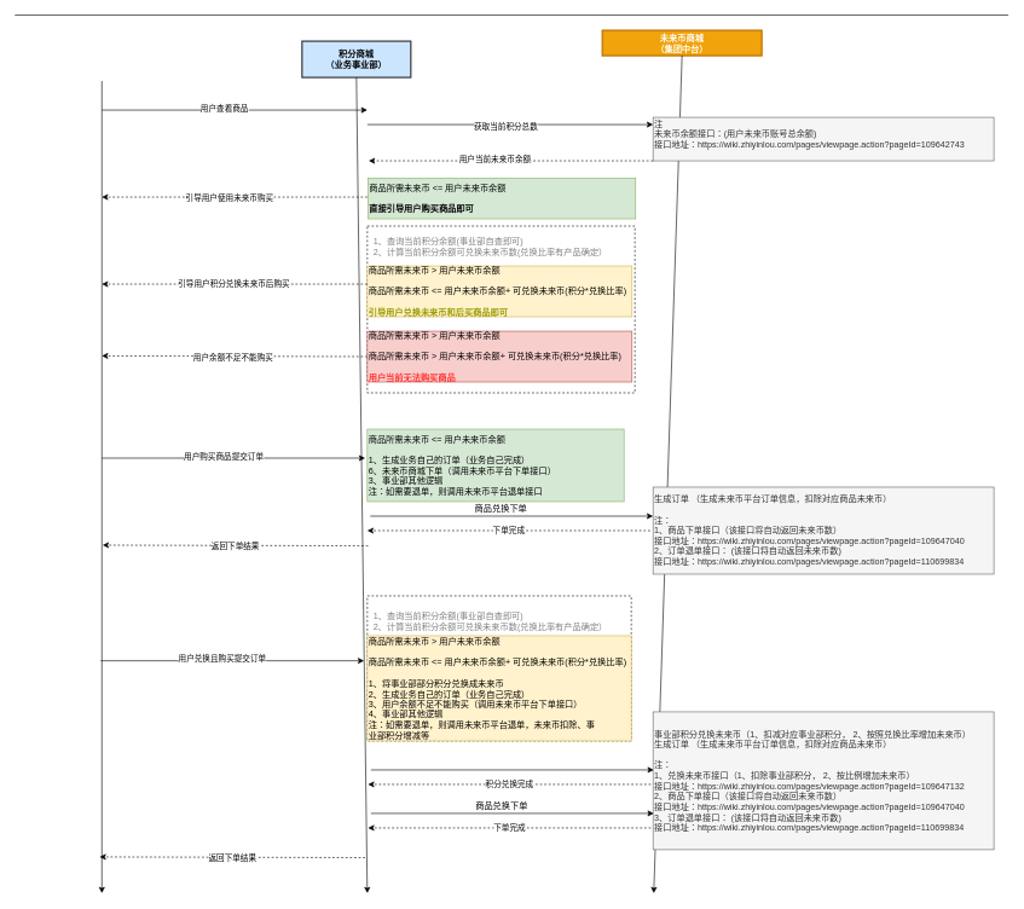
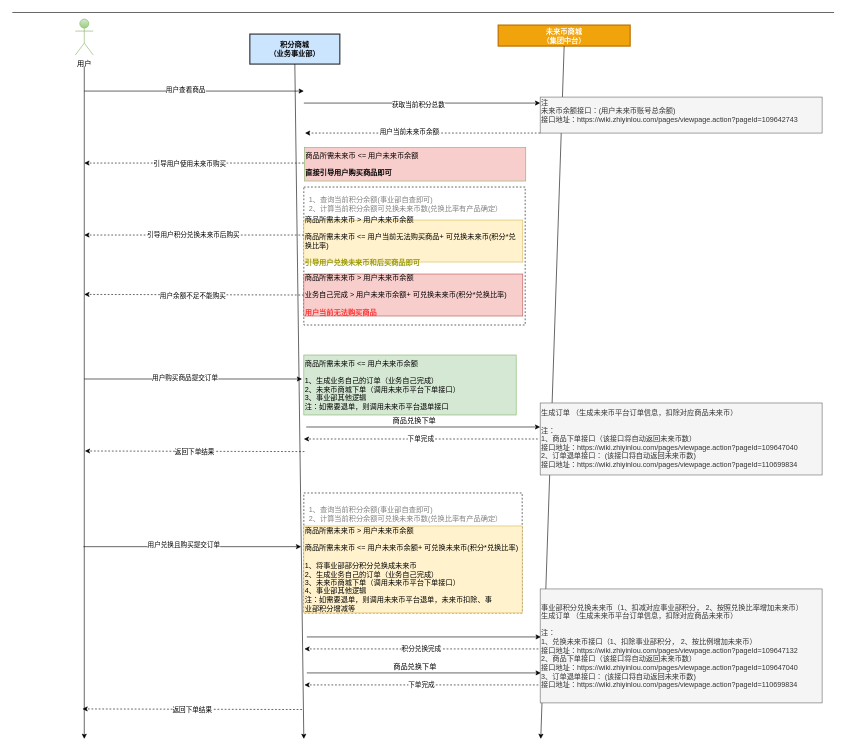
  <mxCell id="0" />
  <mxCell id="1" parent="0" />
  <mxCell id="2" value="&lt;font color=&quot;#808080&quot;&gt;&amp;nbsp; 1、查询当前积分余额(事业部自查即可)&lt;br&gt;&amp;nbsp; 2、计算当前积分余额可兑换未来币数(兑换比率有产品确定）&lt;br&gt;&lt;/font&gt;&lt;br&gt;&lt;br&gt;&lt;br&gt;&lt;br&gt;&lt;br&gt;&lt;br&gt;&lt;br&gt;&lt;br&gt;&lt;br&gt;&lt;br&gt;&lt;br&gt;&lt;br&gt;" style="rounded=0;whiteSpace=wrap;html=1;dashed=1;align=left;" vertex="1" parent="1"><mxGeometry x="506" y="311" width="369" height="230" as="geometry" /></mxCell>
+ <mxCell id="3" value="用户" style="shape=umlActor;verticalLabelPosition=bottom;verticalAlign=top;html=1;outlineConnect=0;gradientColor=#97d077;fillColor=#d5e8d4;strokeColor=#82b366;" parent="1" vertex="1"><mxGeometry x="125" y="31" width="30" height="60" as="geometry" /></mxCell>
  <mxCell id="4" value="&lt;b&gt;积分商城&lt;br&gt;（业务事业部）&lt;/b&gt;" style="rounded=0;whiteSpace=wrap;html=1;strokeWidth=2;fillColor=#cce5ff;strokeColor=#36393d;" vertex="1" parent="1"><mxGeometry x="416" y="56" width="150" height="50" as="geometry" /></mxCell>
  <mxCell id="5" value="&lt;b&gt;未来币商城&lt;br&gt;（集团中台）&lt;/b&gt;" style="rounded=0;whiteSpace=wrap;html=1;strokeWidth=2;strokeColor=#BD7000;fillColor=#f0a30a;fontColor=#ffffff;" vertex="1" parent="1"><mxGeometry x="830" y="41" width="220" height="35" as="geometry" /></mxCell>
  <mxCell id="6" value="" style="endArrow=none;html=1;" edge="1" parent="1"><mxGeometry width="50" height="50" relative="1" as="geometry"><mxPoint x="1390" y="20" as="sourcePoint" /><mxPoint y="20" as="targetPoint" x="20" /></mxGeometry></mxCell>
  <mxCell id="7" value="" style="endArrow=none;dashed=1;html=1;" edge="1" parent="1"><mxGeometry width="50" height="50" relative="1" as="geometry"><mxPoint x="86" y="181" as="sourcePoint" /><mxPoint x="86" y="181" as="targetPoint" /></mxGeometry></mxCell>
  <mxCell id="8" value="" style="endArrow=classic;html=1;" edge="1" parent="1"><mxGeometry width="50" height="50" relative="1" as="geometry"><mxPoint x="140" y="111" as="sourcePoint" /><mxPoint x="140" y="1231" as="targetPoint" /></mxGeometry></mxCell>
  <mxCell id="9" value="" style="endArrow=classic;html=1;exitX=0.5;exitY=1;exitDx=0;exitDy=0;" edge="1" parent="1" source="4"><mxGeometry width="50" height="50" relative="1" as="geometry"><mxPoint x="506" y="101" as="sourcePoint" /><mxPoint x="506" y="1231" as="targetPoint" /></mxGeometry></mxCell>
  <mxCell id="10" value="" style="endArrow=classic;html=1;" edge="1" parent="1"><mxGeometry width="50" height="50" relative="1" as="geometry"><mxPoint x="140" y="151" as="sourcePoint" /><mxPoint x="506" y="151" as="targetPoint" /></mxGeometry></mxCell>
  <mxCell id="11" value="用户查看商品" style="edgeLabel;html=1;align=center;verticalAlign=middle;resizable=0;points=[];" vertex="1" connectable="0" parent="10"><mxGeometry x="-0.231" y="3" relative="1" as="geometry"><mxPoint x="27" as="offset" /></mxGeometry></mxCell>
  <mxCell id="12" value="" style="endArrow=classic;html=1;exitX=0.5;exitY=1;exitDx=0;exitDy=0;" edge="1" parent="1" source="5"><mxGeometry width="50" height="50" relative="1" as="geometry"><mxPoint x="900" y="111" as="sourcePoint" /><mxPoint x="901" y="1231" as="targetPoint" /></mxGeometry></mxCell>
  <mxCell id="13" value="" style="endArrow=classic;html=1;" edge="1" parent="1"><mxGeometry width="50" height="50" relative="1" as="geometry"><mxPoint x="506" y="171" as="sourcePoint" /><mxPoint x="900" y="171" as="targetPoint" /></mxGeometry></mxCell>
  <mxCell id="14" value="获取当前积分总数" style="edgeLabel;html=1;align=center;verticalAlign=middle;resizable=0;points=[];" vertex="1" connectable="0" parent="13"><mxGeometry x="-0.037" y="-2" relative="1" as="geometry"><mxPoint as="offset" /></mxGeometry></mxCell>
- <mxCell id="15" value="商品所需未来币 &amp;lt;= 用户未来币余额&lt;br&gt;&lt;br&gt;&lt;b&gt;直接引导用户购买商品即可&lt;/b&gt;" style="rounded=0;whiteSpace=wrap;html=1;align=left;fillColor=#d5e8d4;strokeColor=#82b366;" vertex="1" parent="1"><mxGeometry x="507" y="245" width="369" height="56" as="geometry" /></mxCell>
+ <mxCell id="15" value="商品所需未来币 &amp;lt;= 用户未来币余额&lt;br&gt;&lt;br&gt;&lt;b&gt;直接引导用户购买商品即可&lt;/b&gt;" style="rounded=0;whiteSpace=wrap;html=1;align=left;fillColor=#f8cecc;strokeColor=#82b366;" vertex="1" parent="1"><mxGeometry x="507" y="245" width="369" height="56" as="geometry" /></mxCell>
  <mxCell id="16" value="" style="endArrow=classic;html=1;" edge="1" parent="1"><mxGeometry width="50" height="50" relative="1" as="geometry"><mxPoint x="140" y="631" as="sourcePoint" /><mxPoint x="503" y="631" as="targetPoint" /></mxGeometry></mxCell>
  <mxCell id="17" value="用户购买商品提交订单" style="edgeLabel;html=1;align=center;verticalAlign=middle;resizable=0;points=[];" vertex="1" connectable="0" parent="16"><mxGeometry x="-0.231" y="3" relative="1" as="geometry"><mxPoint x="27" as="offset" /></mxGeometry></mxCell>
  <mxCell id="18" value="" style="endArrow=classic;html=1;dashed=1;" edge="1" parent="1"><mxGeometry width="50" height="50" relative="1" as="geometry"><mxPoint x="900" y="221" as="sourcePoint" /><mxPoint x="508" y="221" as="targetPoint" /></mxGeometry></mxCell>
  <mxCell id="19" value="用户当前未来币余额" style="edgeLabel;html=1;align=center;verticalAlign=middle;resizable=0;points=[];" vertex="1" connectable="0" parent="18"><mxGeometry x="0.116" y="-3" relative="1" as="geometry"><mxPoint as="offset" /></mxGeometry></mxCell>
  <mxCell id="20" value="注&lt;br&gt;未来币余额接口：(用户未来币账号总余额)&lt;br&gt;接口地址：https://wiki.zhiyinlou.com/pages/viewpage.action?pageId=109642743&lt;span style=&quot;color: rgba(0 , 0 , 0 , 0) ; font-family: monospace ; font-size: 0px&quot;&gt;%3CmxGraphModel%3E%3Croot%3E%3CmxCell%20id%3D%220%22%2F%3E%3CmxCell%20id%3D%221%22%20parent%3D%220%22%2F%3E%3CmxCell%20id%3D%222%22%20value%3D%22%26lt%3Bh1%26gt%3B%26lt%3Bspan%20style%3D%26quot%3Bfont-size%3A%2012px%20%3B%20font-weight%3A%20400%26quot%3B%26gt%3B%E7%94%A8%E6%88%B7%E4%BD%99%E9%A2%9D%E6%98%AF%E5%90%A6%E5%8F%AF%E8%B4%AD%E4%B9%B0%26lt%3B%2Fspan%26gt%3B%26lt%3B%2Fh1%26gt%3B%26lt%3Bdiv%26gt%3B%26lt%3Bspan%20style%3D%26quot%3Bfont-size%3A%2012px%20%3B%20font-weight%3A%20400%26quot%3B%26gt%3B%E4%BD%99%E9%A2%9D%3D%E7%94%A8%E6%88%B7%E6%9C%AA%E6%9D%A5%E5%B8%81%2B%E5%8F%AF%E5%85%91%E6%8D%A2%E6%9C%AA%E6%9D%A5%E5%B8%81(%E4%BA%8B%E4%B8%9A%E9%83%A8%E7%A7%AF%E5%88%86*%E6%9C%AA%E6%9D%A5%E5%B8%81%E6%B1%87%E7%8E%87)%26lt%3B%2Fspan%26gt%3B%26lt%3B%2Fdiv%26gt%3B%22%20style%3D%22text%3Bhtml%3D1%3BstrokeColor%3Dnone%3BfillColor%3Dnone%3Bspacing%3D5%3BspacingTop%3D-20%3BwhiteSpace%3Dwrap%3Boverflow%3Dhidden%3Brounded%3D0%3B%22%20vertex%3D%221%22%20parent%3D%221%22%3E%3CmxGeometry%20x%3D%22490%22%20y%3D%22230%22%20width%3D%22370%22%20height%3D%2290%22%20as%3D%22geometry%22%2F%3E%3C%2FmxCell%3E%3C%2Froot%3E%3C%2FmxGraphModel%3E&lt;/span&gt;&lt;br&gt;&lt;span style=&quot;color: rgba(0 , 0 , 0 , 0) ; font-family: monospace ; font-size: 0px&quot;&gt;%3CmxGraphModel%3E%3Croot%3E%3CmxCell%20id%3D%220%22%2F%3E%3CmxCell%20id%3D%221%22%20parent%3D%220%22%2F%3E%3CmxCell%20id%3D%222%22%20value%3D%22%26lt%3Bh1%26gt%3B%26lt%3Bspan%20style%3D%26quot%3Bfont-size%3A%2012px%20%3B%20font-weight%3A%20400%26quot%3B%26gt%3B%E7%94%A8%E6%88%B7%E4%BD%99%E9%A2%9D%E6%98%AF%E5%90%A6%E5%8F%AF%E8%B4%AD%E4%B9%B0%26lt%3B%2Fspan%26gt%3B%26lt%3B%2Fh1%26gt%3B%26lt%3Bdiv%26gt%3B%26lt%3Bspan%20style%3D%26quot%3Bfont-size%3A%2012px%20%3B%20font-weight%3A%20400%26quot%3B%26gt%3B%E4%BD%99%E9%A2%9D%3D%E7%94%A8%E6%88%B7%E6%9C%AA%E6%9D%A5%E5%B8%81%2B%E5%8F%AF%E5%85%91%E6%8D%A2%E6%9C%AA%E6%9D%A5%E5%B8%81(%E4%BA%8B%E4%B8%9A%E9%83%A8%E7%A7%AF%E5%88%86*%E6%9C%AA%E6%9D%A5%E5%B8%81%E6%B1%87%E7%8E%87)%26lt%3B%2Fspan%26gt%3B%26lt%3B%2Fdiv%26gt%3B%22%20style%3D%22text%3Bhtml%3D1%3BstrokeColor%3Dnone%3BfillColor%3Dnone%3Bspacing%3D5%3BspacingTop%3D-20%3BwhiteSpace%3Dwrap%3Boverflow%3Dhidden%3Brounded%3D0%3B%22%20vertex%3D%221%22%20parent%3D%221%22%3E%3CmxGeometry%20x%3D%22490%22%20y%3D%22230%22%20width%3D%22370%22%20height%3D%2290%22%20as%3D%22geometry%22%2F%3E%3C%2FmxCell%3E%3C%2Froot%3E%3C%2FmxGraphModel%3E&lt;/span&gt;" style="rounded=0;whiteSpace=wrap;html=1;align=left;fillColor=#f5f5f5;strokeColor=#666666;fontColor=#333333;" vertex="1" parent="1"><mxGeometry x="900" y="161" width="470" height="60" as="geometry" /></mxCell>
- <mxCell id="21" value="商品所需未来币 &amp;gt; 用户未来币余额&lt;br&gt;&lt;br&gt;商品所需未来币 &amp;gt; 用户未来币余额+ 可兑换未来币(积分*兑换比率)&lt;br&gt;&lt;br&gt;&lt;b&gt;&lt;font color=&quot;#ff3333&quot;&gt;用户当前无法购买商品&amp;nbsp;&lt;/font&gt;&lt;/b&gt;" style="rounded=0;whiteSpace=wrap;html=1;align=left;fillColor=#f8cecc;strokeColor=#b85450;" vertex="1" parent="1"><mxGeometry x="506" y="456" width="365" height="70" as="geometry" /></mxCell>
- <mxCell id="22" value="商品所需未来币 &amp;gt; 用户未来币余额&lt;br&gt;&lt;br&gt;商品所需未来币 &amp;lt;= 用户未来币余额+ 可兑换未来币(积分*兑换比率)&amp;nbsp;&lt;br&gt;&lt;br&gt;&lt;b&gt;&lt;font color=&quot;#999900&quot;&gt;引导用户兑换未来币和后买商品即可&lt;/font&gt;&lt;/b&gt;" style="rounded=0;whiteSpace=wrap;html=1;align=left;fillColor=#fff2cc;strokeColor=#d6b656;" vertex="1" parent="1"><mxGeometry x="506" y="366" width="365" height="70" as="geometry" /></mxCell>
+ <mxCell id="21" value="商品所需未来币 &amp;gt; 用户未来币余额&lt;br&gt;&lt;br&gt;业务自己完成 &amp;gt; 用户未来币余额+ 可兑换未来币(积分*兑换比率)&lt;br&gt;&lt;br&gt;&lt;b&gt;&lt;font color=&quot;#ff3333&quot;&gt;用户当前无法购买商品&amp;nbsp;&lt;/font&gt;&lt;/b&gt;" style="rounded=0;whiteSpace=wrap;html=1;align=left;fillColor=#f8cecc;strokeColor=#b85450;" vertex="1" parent="1"><mxGeometry x="506" y="456" width="365" height="70" as="geometry" /></mxCell>
+ <mxCell id="22" value="商品所需未来币 &amp;gt; 用户未来币余额&lt;br&gt;&lt;br&gt;商品所需未来币 &amp;lt;= 用户当前无法购买商品+ 可兑换未来币(积分*兑换比率)&amp;nbsp;&lt;br&gt;&lt;br&gt;&lt;b&gt;&lt;font color=&quot;#999900&quot;&gt;引导用户兑换未来币和后买商品即可&lt;/font&gt;&lt;/b&gt;" style="rounded=0;whiteSpace=wrap;html=1;align=left;fillColor=#fff2cc;strokeColor=#d6b656;" vertex="1" parent="1"><mxGeometry x="506" y="366" width="365" height="70" as="geometry" /></mxCell>
  <mxCell id="23" value="" style="endArrow=classic;html=1;dashed=1;" edge="1" parent="1"><mxGeometry width="50" height="50" relative="1" as="geometry"><mxPoint x="506" y="271" as="sourcePoint" /><mxPoint x="140" y="271" as="targetPoint" /></mxGeometry></mxCell>
  <mxCell id="24" value="引导用户使用未来币购买" style="edgeLabel;html=1;align=center;verticalAlign=middle;resizable=0;points=[];" vertex="1" connectable="0" parent="23"><mxGeometry x="0.044" y="1" relative="1" as="geometry"><mxPoint as="offset" /></mxGeometry></mxCell>
  <mxCell id="25" value="" style="endArrow=classic;html=1;dashed=1;" edge="1" parent="1"><mxGeometry width="50" height="50" relative="1" as="geometry"><mxPoint x="506" y="391" as="sourcePoint" /><mxPoint x="140" y="391" as="targetPoint" /></mxGeometry></mxCell>
  <mxCell id="26" value="" style="endArrow=classic;html=1;exitX=0;exitY=0.5;exitDx=0;exitDy=0;dashed=1;" edge="1" parent="1" source="21"><mxGeometry width="50" height="50" relative="1" as="geometry"><mxPoint x="496" y="490" as="sourcePoint" /><mxPoint x="140" y="490" as="targetPoint" /></mxGeometry></mxCell>
  <mxCell id="27" value="引导用户积分兑换未来币后购买" style="edgeLabel;html=1;align=center;verticalAlign=middle;resizable=0;points=[];" vertex="1" connectable="0" parent="1"><mxGeometry x="320" y="396" as="geometry"><mxPoint x="1" y="-6" as="offset" /></mxGeometry></mxCell>
  <mxCell id="28" value="用户余额不足不能购买" style="edgeLabel;html=1;align=center;verticalAlign=middle;resizable=0;points=[];" vertex="1" connectable="0" parent="1"><mxGeometry x="320" y="491" as="geometry" /></mxCell>
- <mxCell id="29" value="商品所需未来币 &amp;lt;= 用户未来币余额&amp;nbsp;&lt;br&gt;&lt;br&gt;1、生成业务自己的订单（业务自己完成）&lt;br&gt;6、未来币商城下单（调用未来币平台下单接口）&lt;br&gt;3、事业部其他逻辑&lt;br&gt;注：如需要退单，则调用未来币平台退单接口" style="rounded=0;whiteSpace=wrap;html=1;align=left;fillColor=#d5e8d4;strokeColor=#82b366;" vertex="1" parent="1"><mxGeometry x="506" y="591" width="354" height="100" as="geometry" /></mxCell>
+ <mxCell id="29" value="商品所需未来币 &amp;lt;= 用户未来币余额&amp;nbsp;&lt;br&gt;&lt;br&gt;1、生成业务自己的订单（业务自己完成）&lt;br&gt;2、未来币商城下单（调用未来币平台下单接口）&lt;br&gt;3、事业部其他逻辑&lt;br&gt;注：如需要退单，则调用未来币平台退单接口" style="rounded=0;whiteSpace=wrap;html=1;align=left;fillColor=#d5e8d4;strokeColor=#82b366;" vertex="1" parent="1"><mxGeometry x="506" y="591" width="354" height="100" as="geometry" /></mxCell>
  <mxCell id="30" value="&lt;font color=&quot;#808080&quot;&gt;&amp;nbsp; 1、查询当前积分余额(事业部自查即可)&lt;br&gt;&amp;nbsp; 2、计算当前积分余额可兑换未来币数(兑换比率有产品确定）&lt;/font&gt;&lt;br&gt;&lt;br&gt;&lt;br&gt;&lt;br&gt;&lt;br&gt;&lt;br&gt;&lt;br&gt;&lt;br&gt;&lt;br&gt;&lt;br&gt;" style="rounded=0;whiteSpace=wrap;html=1;dashed=1;align=left;" vertex="1" parent="1"><mxGeometry x="506" y="821" width="364" height="200" as="geometry" /></mxCell>
- <mxCell id="31" value="商品所需未来币 &amp;gt; 用户未来币余额&lt;br&gt;&lt;br&gt;商品所需未来币 &amp;lt;= 用户未来币余额+ 可兑换未来币(积分*兑换比率)&amp;nbsp;&lt;br&gt;&lt;br&gt;1、将事业部部分积分兑换成未来币&lt;br&gt;2、生成业务自己的订单（业务自己完成）&lt;br&gt;3、用户余额不足不能购买（调用未来币平台下单接口）&lt;br&gt;4、事业部其他逻辑&lt;br&gt;注：如需要退单，则调用未来币平台退单，未来币扣除、事&lt;br&gt;业部积分增减等" style="rounded=0;whiteSpace=wrap;html=1;align=left;fillColor=#fff2cc;strokeColor=#d6b656;" vertex="1" parent="1"><mxGeometry x="506" y="876" width="364" height="145" as="geometry" /></mxCell>
+ <mxCell id="31" value="商品所需未来币 &amp;gt; 用户未来币余额&lt;br&gt;&lt;br&gt;商品所需未来币 &amp;lt;= 用户未来币余额+ 可兑换未来币(积分*兑换比率)&amp;nbsp;&lt;br&gt;&lt;br&gt;1、将事业部部分积分兑换成未来币&lt;br&gt;2、生成业务自己的订单（业务自己完成）&lt;br&gt;3、未来币商城下单（调用未来币平台下单接口）&lt;br&gt;4、事业部其他逻辑&lt;br&gt;注：如需要退单，则调用未来币平台退单，未来币扣除、事&lt;br&gt;业部积分增减等" style="rounded=0;whiteSpace=wrap;html=1;align=left;fillColor=#fff2cc;strokeColor=#d6b656;" vertex="1" parent="1"><mxGeometry x="506" y="876" width="364" height="145" as="geometry" /></mxCell>
  <mxCell id="32" value="" style="endArrow=classic;html=1;" edge="1" parent="1"><mxGeometry width="50" height="50" relative="1" as="geometry"><mxPoint x="510" y="711" as="sourcePoint" /><mxPoint x="900" y="711" as="targetPoint" /></mxGeometry></mxCell>
  <mxCell id="33" value="商品兑换下单" style="text;html=1;align=center;verticalAlign=middle;resizable=0;points=[];autosize=1;" vertex="1" parent="1"><mxGeometry x="645" y="691" width="90" height="20" as="geometry" /></mxCell>
  <mxCell id="34" value="&lt;span&gt;生成订单 （生成未来币平台订单信息，扣除对应商品未来币）&lt;/span&gt;&lt;br&gt;&lt;div&gt;&lt;br&gt;&lt;/div&gt;&lt;div&gt;注：&lt;br&gt;&lt;/div&gt;1、商品下单接口（该接口将自动返回未来币数）&lt;br&gt;接口地址：https://wiki.zhiyinlou.com/pages/viewpage.action?pageId=109647040&lt;br&gt;2、订单退单接口： (该接口将自动返回未来币数)&lt;br&gt;接口地址：https://wiki.zhiyinlou.com/pages/viewpage.action?pageId=110699834" style="rounded=0;whiteSpace=wrap;html=1;align=left;fillColor=#f5f5f5;strokeColor=#666666;fontColor=#333333;" vertex="1" parent="1"><mxGeometry x="900" y="671" width="470" height="120" as="geometry" /></mxCell>
  <mxCell id="35" value="下单完成" style="endArrow=classic;html=1;dashed=1;" edge="1" parent="1"><mxGeometry width="50" height="50" relative="1" as="geometry"><mxPoint x="896" y="731" as="sourcePoint" /><mxPoint x="506" y="731" as="targetPoint" /></mxGeometry></mxCell>
  <mxCell id="36" value="" style="endArrow=classic;html=1;" edge="1" parent="1"><mxGeometry width="50" height="50" relative="1" as="geometry"><mxPoint x="138.5" y="910.5" as="sourcePoint" /><mxPoint x="501.5" y="910.5" as="targetPoint" /></mxGeometry></mxCell>
  <mxCell id="37" value="用户兑换且购买提交订单" style="edgeLabel;html=1;align=center;verticalAlign=middle;resizable=0;points=[];" vertex="1" connectable="0" parent="36"><mxGeometry x="-0.231" y="3" relative="1" as="geometry"><mxPoint x="27" as="offset" /></mxGeometry></mxCell>
  <mxCell id="38" value="" style="endArrow=classic;html=1;" edge="1" parent="1"><mxGeometry width="50" height="50" relative="1" as="geometry"><mxPoint x="511" y="1121" as="sourcePoint" /><mxPoint x="901" y="1121" as="targetPoint" /></mxGeometry></mxCell>
  <mxCell id="39" value="商品兑换下单" style="text;html=1;align=center;verticalAlign=middle;resizable=0;points=[];autosize=1;" vertex="1" parent="1"><mxGeometry x="646" y="1101" width="90" height="20" as="geometry" /></mxCell>
  <mxCell id="40" value="下单完成" style="endArrow=classic;html=1;dashed=1;" edge="1" parent="1"><mxGeometry width="50" height="50" relative="1" as="geometry"><mxPoint x="897" y="1141" as="sourcePoint" /><mxPoint x="507" y="1141" as="targetPoint" /></mxGeometry></mxCell>
  <mxCell id="41" value="" style="endArrow=classic;html=1;" edge="1" parent="1"><mxGeometry width="50" height="50" relative="1" as="geometry"><mxPoint x="511" y="1061" as="sourcePoint" /><mxPoint x="901" y="1061" as="targetPoint" /></mxGeometry></mxCell>
  <mxCell id="42" value="积分兑换完成" style="endArrow=classic;html=1;dashed=1;" edge="1" parent="1"><mxGeometry width="50" height="50" relative="1" as="geometry"><mxPoint x="897" y="1081" as="sourcePoint" /><mxPoint x="507" y="1081" as="targetPoint" /></mxGeometry></mxCell>
  <mxCell id="43" value="&lt;br&gt;&lt;div&gt;&lt;span&gt;&lt;br&gt;&lt;/span&gt;&lt;/div&gt;&lt;div&gt;&lt;span&gt;事业部积分兑换未来币（1、扣减对应事业部积分， 2、按照兑换比率增加未来币）&lt;/span&gt;&lt;/div&gt;&lt;div&gt;&lt;span&gt;生成订单 （生成未来币平台订单信息，&lt;/span&gt;&lt;span&gt;扣除对应商品未来币）&lt;/span&gt;&lt;/div&gt;&lt;div&gt;&lt;br&gt;&lt;/div&gt;&lt;div&gt;&lt;span&gt;注：&lt;/span&gt;&lt;/div&gt;&lt;div&gt;1、兑换未来币接口（1、扣除事业部积分， 2、按比例增加未来币）&lt;/div&gt;&lt;div&gt;接口地址：https://wiki.zhiyinlou.com/pages/viewpage.action?pageId=109647132&lt;/div&gt;2、商品下单接口（该接口将自动返回未来币数）&lt;br&gt;接口地址：https://wiki.zhiyinlou.com/pages/viewpage.action?pageId=109647040&lt;br&gt;3、订单退单接口： (该接口将自动返回未来币数)&lt;br&gt;接口地址：https://wiki.zhiyinlou.com/pages/viewpage.action?pageId=110699834&lt;br&gt;&lt;span style=&quot;color: rgba(0 , 0 , 0 , 0) ; font-family: monospace ; font-size: 0px&quot;&gt;%3CmxGraphModel%3E%3Croot%3E%3CmxCell%20id%3D%220%22%2F%3E%3CmxCell%20id%3D%221%22%20parent%3D%220%22%2F%3E%3CmxCell%20id%3D%222%22%20value%3D%22%26lt%3Bh1%26gt%3B%26lt%3Bspan%20style%3D%26quot%3Bfont-size%3A%2012px%20%3B%20font-weight%3A%20400%26quot%3B%26gt%3B%E7%94%A8%E6%88%B7%E4%BD%99%E9%A2%9D%E6%98%AF%E5%90%A6%E5%8F%AF%E8%B4%AD%E4%B9%B0%26lt%3B%2Fspan%26gt%3B%26lt%3B%2Fh1%26gt%3B%26lt%3Bdiv%26gt%3B%26lt%3Bspan%20style%3D%26quot%3Bfont-size%3A%2012px%20%3B%20font-weight%3A%20400%26quot%3B%26gt%3B%E4%BD%99%E9%A2%9D%3D%E7%94%A8%E6%88%B7%E6%9C%AA%E6%9D%A5%E5%B8%81%2B%E5%8F%AF%E5%85%91%E6%8D%A2%E6%9C%AA%E6%9D%A5%E5%B8%81(%E4%BA%8B%E4%B8%9A%E9%83%A8%E7%A7%AF%E5%88%86*%E6%9C%AA%E6%9D%A5%E5%B8%81%E6%B1%87%E7%8E%87)%26lt%3B%2Fspan%26gt%3B%26lt%3B%2Fdiv%26gt%3B%22%20style%3D%22text%3Bhtml%3D1%3BstrokeColor%3Dnone%3BfillColor%3Dnone%3Bspacing%3D5%3BspacingTop%3D-20%3BwhiteSpace%3Dwrap%3Boverflow%3Dhidden%3Brounded%3D0%3B%22%20vertex%3D%221%22%20parent%3D%221%22%3E%3CmxGeometry%20x%3D%22490%22%20y%3D%22230%22%20width%3D%22370%22%20height%3D%2290%22%20as%3D%22geometry%22%2F%3E%3C%2FmxCell%3E%3C%2Froot%3E%3C%2FmxGraphModel%3E&lt;/span&gt;&lt;br&gt;&lt;span style=&quot;color: rgba(0 , 0 , 0 , 0) ; font-family: monospace ; font-size: 0px&quot;&gt;%3CmxGraphModel%3E%3Croot%3E%3CmxCell%20id%3D%220%22%2F%3E%3CmxCell%20id%3D%221%22%20parent%3D%220%22%2F%3E%3CmxCell%20id%3D%222%22%20value%3D%22%26lt%3Bh1%26gt%3B%26lt%3Bspan%20style%3D%26quot%3Bfont-size%3A%2012px%20%3B%20font-weight%3A%20400%26quot%3B%26gt%3B%E7%94%A8%E6%88%B7%E4%BD%99%E9%A2%9D%E6%98%AF%E5%90%A6%E5%8F%AF%E8%B4%AD%E4%B9%B0%26lt%3B%2Fspan%26gt%3B%26lt%3B%2Fh1%26gt%3B%26lt%3Bdiv%26gt%3B%26lt%3Bspan%20style%3D%26quot%3Bfont-size%3A%2012px%20%3B%20font-weight%3A%20400%26quot%3B%26gt%3B%E4%BD%99%E9%A2%9D%3D%E7%94%A8%E6%88%B7%E6%9C%AA%E6%9D%A5%E5%B8%81%2B%E5%8F%AF%E5%85%91%E6%8D%A2%E6%9C%AA%E6%9D%A5%E5%B8%81(%E4%BA%8B%E4%B8%9A%E9%83%A8%E7%A7%AF%E5%88%86*%E6%9C%AA%E6%9D%A5%E5%B8%81%E6%B1%87%E7%8E%87)%26lt%3B%2Fspan%26gt%3B%26lt%3B%2Fdiv%26gt%3B%22%20style%3D%22text%3Bhtml%3D1%3BstrokeColor%3Dnone%3BfillColor%3Dnone%3Bspacing%3D5%3BspacingTop%3D-20%3BwhiteSpace%3Dwrap%3Boverflow%3Dhidden%3Brounded%3D0%3B%22%20vertex%3D%221%22%20parent%3D%221%22%3E%3CmxGeometry%20x%3D%22490%22%20y%3D%22230%22%20width%3D%22370%22%20height%3D%2290%22%20as%3D%22geometry%22%2F%3E%3C%2FmxCell%3E%3C%2Froot%3E%3C%2FmxGraphModel%3E&lt;/span&gt;" style="rounded=0;whiteSpace=wrap;html=1;align=left;fillColor=#f5f5f5;strokeColor=#666666;fontColor=#333333;" vertex="1" parent="1"><mxGeometry x="900" y="981" width="470" height="190" as="geometry" /></mxCell>
  <mxCell id="44" value="返回下单结果" style="endArrow=classic;html=1;exitX=0;exitY=0.5;exitDx=0;exitDy=0;dashed=1;" edge="1" parent="1"><mxGeometry width="50" height="50" relative="1" as="geometry"><mxPoint x="507" y="752" as="sourcePoint" /><mxPoint x="141" y="751" as="targetPoint" /></mxGeometry></mxCell>
  <mxCell id="45" value="返回下单结果" style="endArrow=classic;html=1;exitX=0;exitY=0.5;exitDx=0;exitDy=0;dashed=1;" edge="1" parent="1"><mxGeometry width="50" height="50" relative="1" as="geometry"><mxPoint x="503" y="1182" as="sourcePoint" /><mxPoint x="137" y="1181" as="targetPoint" /></mxGeometry></mxCell>
